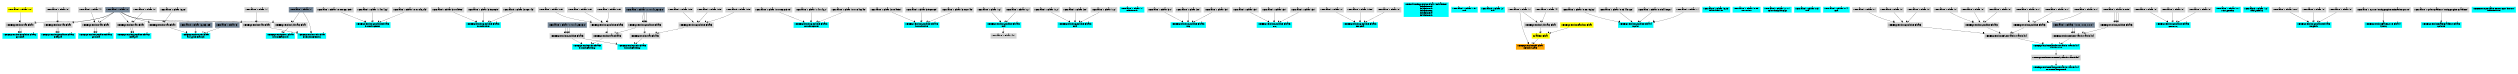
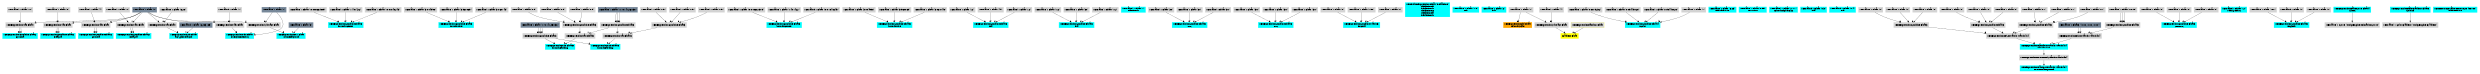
  digraph {
    node [color=lightgray shape=box style=filled]
    edge [headlabel=0]
    n1 [color=cyan label="VFXExpressionCombine Float2\nCount_a"]
    n2 [label="VFXExpressionMax Float"]
-   n3 [label="VFXValue`1 Float (10)" fillcolor=yellow]
+   n3 [label="VFXValue`1 Float (10)"]
    n4 [color=lightslategray label="VFXValue`1 Float (0)"]
    n5 [label="VFXExpressionMax Float"]
    n6 [label="VFXExpressionMax Float"]
    n7 [label="VFXExpressionMax Float"]
    n8 [label="VFXExpressionMax Float"]
    n9 [label="VFXExpressionSubtract Float"]
    n10 [label="VFXExpressionMax Float"]
    n11 [color=cyan label="VFXExpressionCombine Float2\nDelay_a"]
    n12 [color=cyan label="VFXExpressionCombine Float2\nCount_a"]
    n13 [color=cyan label="VFXExpressionCombine Float2\nDelay_a"]
    n14 [color=cyan label="VFXExpressionMin Float\narcSphere_arc_b"]
    n15 [color=cyan label="VFXExpressionPow Float\nvolumeFactor_b"]
    n16 [color=cyan label="VFXExpressionMin Float\nDirectionBlend_c"]
    n17 [label="VFXValue`1 Float (0)"]
    n18 [label="VFXValue`1 Float (4)"]
    n19 [label="VFXValue`1 Float (0)"]
    n20 [color=cyan label="VFXExpressionCombine Float3\nbounds_center"]
    n21 [label="VFXValue`1 Float (-0.008661509)"]
    n22 [label="VFXValue`1 Float (1.401422)"]
    n23 [label="VFXValue`1 Float (-0.01848245)"]
    n24 [color=cyan label="VFXExpressionCombine Float3\nbounds_size"]
    n25 [label="VFXValue`1 Float (3.004998)"]
    n26 [label="VFXValue`1 Float (3.960069)"]
    n27 [label="VFXValue`1 Float (3.060745)"]
    n28 [color=cyan label="VFXExpressionMin Float3\nboundsPadding"]
    n29 [label="VFXExpressionMax Float3"]
    n30 [label="VFXExpressionCombine Float3"]
    n31 [label="VFXValue`1 Float (0.5)"]
    n32 [label="VFXValue`1 Float (0.5)"]
    n33 [label="VFXValue`1 Float (0.5)"]
    n34 [label="VFXExpressionCombine Float3"]
    n35 [label="VFXExpressionMax Float3"]
    n36 [color=cyan label="VFXExpressionMin Float3\nboundsPadding"]
    n37 [color=lightslategray label="VFXValue`1 Float (-1.701412E+38)"]
    n38 [label="VFXExpressionCombine Float3"]
    n39 [color=lightslategray label="VFXValue`1 Float (1.701412E+38)"]
    n40 [color=cyan label="VFXExpressionCombine Float3\nbounds_center"]
    n41 [label="VFXValue`1 Float (-0.008661509)"]
    n42 [label="VFXValue`1 Float (1.401422)"]
    n43 [label="VFXValue`1 Float (-0.01848245)"]
    n44 [color=cyan label="VFXExpressionCombine Float3\nbounds_size"]
    n45 [label="VFXValue`1 Float (3.004998)"]
    n46 [label="VFXValue`1 Float (3.960069)"]
    n47 [label="VFXValue`1 Float (3.060745)"]
    n48 [label="VFXExpressionCombine Float3"]
    n49 [label="VFXValue`1 Float (0.5)"]
    n50 [label="VFXValue`1 Float (0.5)"]
    n51 [label="VFXValue`1 Float (0.5)"]
    n52 [color=cyan label="VFXExpressionCombine Float3\nA_a"]
    n53 [label="VFXValue`1 Float (12)"]
    n54 [label="VFXValue`1 Float (40)"]
    n55 [label="VFXValue`1 Float (12)"]
    n56 [color=cyan label="VFXExpressionCombine Float3\nB_a"]
    n57 [label="VFXValue`1 Float (-12)"]
    n58 [label="VFXValue`1 Float (30)"]
    n59 [label="VFXValue`1 Float (-12)"]
    n60 [color=cyan label="VFXValue`1 Float (1)\nLifetime_b"]
    n61 [color=cyan label="VFXExpressionCombine Float3\nA_c"]
    n62 [label="VFXValue`1 Float (30)"]
    n63 [label="VFXValue`1 Float (30)"]
    n64 [label="VFXValue`1 Float (30)"]
    n65 [color=cyan label="VFXExpressionCombine Float3\nB_c"]
    n66 [label="VFXValue`1 Float (-30)"]
    n67 [label="VFXValue`1 Float (-30)"]
    n68 [label="VFXValue`1 Float (-30)"]
-   n69 [color=cyan label="VFXExpressionCombine Float3\nForce_a"]
+   n69 [color=cyan label="VFXExpressionCombine Matrix3\nForce_a"]
    n70 [label="VFXValue`1 Float (0)"]
    n71 [label="VFXValue`1 Float (-150)"]
    n72 [label="VFXValue`1 Float (0)"]
    n73 [color=cyan label="VFXBuiltInExpression Float (DeltaTime)\ndeltaTime_a\ndeltaTime_b\ndeltaTime_c\ndeltaTime_a\ndeltaTime_b"]
    n74 [color=cyan label="VFXValue`1 Float (1.5)\nA_b"]
    n75 [color=cyan label="VFXValue`1 Float (2)\nB_b"]
    n76 [color=orange label="VFXExpressionAdd Float\n_Blood_Scale"]
    n77 [label="VFXValue`1 Float (1)"]
    n78 [label="VFXExpressionSubtract Float"]
    n79 [color=yellow label="Gradient Float"]
-   n80 [color=yellow label="VFXExpressionRandom Float"]
+   n80 [color=yellow label="VFXExpressionRandom Float" fillcolor=lightgray]
    n81 [label="VFXValue`1 Float (4)"]
    n82 [color=cyan label="VFXExpressionCombine Float4\n_Color"]
    n83 [label="VFXValue`1 Float (0.8879232)"]
    n84 [label="VFXValue`1 Float (0.05448028)"]
    n85 [label="VFXValue`1 Float (0.05448028)"]
    n86 [label="VFXValue`1 Float (1)"]
    n87 [color=cyan label="VFXValue`1 Float (6.23)\n_Blood_Power"]
    n88 [color=cyan label="VFXValue`1 Float (0.95)\n_Errosion"]
    n89 [color=cyan label="VFXValue`1 Float (-1.11)\n_Blood_Alpha_Clip"]
    n90 [color=cyan label="VFXValue`1 Float (0.3)\nA_a"]
    n91 [color=cyan label="VFXValue`1 Float (0.4)\nB_a"]
    n92 [label="VFXValue`1 Float (6.28)"]
    n93 [color=lightslategray label="VFXValue`1 Float (6.283185)"]
    n94 [color=cyan label="VFXExpressionTransformMatrix Matrix4x4\ntransform_b"]
    n95 [label="VFXExpressionInverseTRSMatrix Matrix4x4"]
    n96 [color=cyan label="VFXExpressionTransposeMatrix Matrix4x4\ninverseTranspose_b"]
    n97 [label="VFXExpressionTRSToMatrix Matrix4x4"]
    n98 [label="VFXExpressionCombine Float3"]
    n99 [label="VFXValue`1 Float (0)"]
    n100 [label="VFXValue`1 Float (0)"]
    n101 [label="VFXValue`1 Float (0)"]
    n102 [label="VFXExpressionCombine Float3"]
    n103 [label="VFXValue`1 Float (0)"]
    n104 [label="VFXValue`1 Float (0)"]
    n105 [label="VFXValue`1 Float (0)"]
    n106 [label="VFXExpressionCombine Float3"]
    n107 [label="VFXValue`1 Float (0.1)"]
    n108 [label="VFXValue`1 Float (0.1)"]
    n109 [label="VFXValue`1 Float (0.1)"]
    n110 [label="VFXExpressionTRSToMatrix Matrix4x4"]
    n111 [color=lightslategray label="VFXValue`1 Float3 ((0.00, 0.00, 0.00))"]
    n112 [label="VFXExpressionCombine Float3"]
    n113 [label="VFXValue`1 Float (0.005)"]
    n114 [color=lightslategray label="VFXValue`1 Float (1)"]
    n115 [color=lightslategray label="VFXValue`1 Float (3)"]
    n116 [color=cyan label="VFXExpressionCombine Float3\ncenter_c"]
    n117 [label="VFXValue`1 Float (0)"]
    n118 [label="VFXValue`1 Float (0)"]
    n119 [label="VFXValue`1 Float (0)"]
-   n120 [color=cyan label="VFXValue`1 Float (10)\nMinSpeed_c"]
    n121 [color=cyan label="VFXValue`1 Float (12)\nMaxSpeed_c"]
    n122 [label="VFXValue`1 Float (1)"]
    n123 [color=cyan label="VFXExpressionCombine Float3\nAngle_b"]
    n124 [label="VFXValue`1 Float (180)"]
    n125 [label="VFXValue`1 Float (0)"]
    n126 [label="VFXValue`1 Float (0)"]
    n127 [color=cyan label="VFXExpressionBakeCurve Float4\nSize_c"]
    n128 [label="VFXValue`1 Curve (UnityEngine.AnimationCurve)"]
    n129 [color=cyan label="VFXExpressionBakeGradient Float8\nColor_e"]
    n130 [label="VFXValue`1 ColorGradient (UnityEngine.Gradient)"]
    n131 [color=cyan label="VFXTexture2DValue Texture2D (58780)\nmainTexture"]
    n2 -> n1
    n2 -> n1 [headlabel=1]
    n3 -> n2
    n4 -> n2 [headlabel=1]
    n4 -> n5 [headlabel=1]
    n4 -> n6 [headlabel=1]
    n4 -> n7 [headlabel=1]
    n4 -> n8 [headlabel=1]
    n4 -> n9 [headlabel=1]
    n4 -> n10 [headlabel=1]
    n5 -> n11
    n5 -> n11 [headlabel=1]
    n6 -> n12
    n6 -> n12 [headlabel=1]
    n7 -> n13
    n7 -> n13 [headlabel=1]
    n8 -> n14
    n9 -> n15
    n10 -> n16
    n17 -> n5
    n18 -> n6
    n19 -> n7
    n21 -> n20
    n22 -> n20 [headlabel=1]
    n23 -> n20 [headlabel=2]
    n25 -> n24
    n26 -> n24 [headlabel=1]
    n27 -> n24 [headlabel=2]
    n29 -> n28
    n30 -> n29
    n31 -> n30
    n32 -> n30 [headlabel=1]
    n33 -> n30 [headlabel=2]
    n34 -> n29 [headlabel=1]
    n34 -> n35 [headlabel=1]
    n35 -> n36
    n37 -> n34
    n37 -> n34 [headlabel=1]
    n37 -> n34 [headlabel=2]
    n38 -> n28 [headlabel=1]
    n38 -> n36 [headlabel=1]
    n39 -> n38
    n39 -> n38 [headlabel=1]
    n39 -> n38 [headlabel=2]
    n41 -> n40
    n42 -> n40 [headlabel=1]
    n43 -> n40 [headlabel=2]
    n45 -> n44
    n46 -> n44 [headlabel=1]
    n47 -> n44 [headlabel=2]
    n48 -> n35
    n49 -> n48
    n50 -> n48 [headlabel=1]
    n51 -> n48 [headlabel=2]
    n53 -> n52
-   n52 -> n54 [headlabel=1]
+   n54 -> n52 [headlabel=1]
    n55 -> n52 [headlabel=2]
    n57 -> n56
    n58 -> n56 [headlabel=1]
    n59 -> n56 [headlabel=2]
    n62 -> n61
    n63 -> n61 [headlabel=1]
    n64 -> n61 [headlabel=2]
    n66 -> n65
    n67 -> n65 [headlabel=1]
    n68 -> n65 [headlabel=2]
    n70 -> n69
    n71 -> n69 [headlabel=1]
    n72 -> n69 [headlabel=2]
    n77 -> n76
    n77 -> n78 [headlabel=1]
    n78 -> n79 [headlabel=1]
-   n79 -> n76 [headlabel=1]
    n80 -> n79
    n81 -> n78
    n83 -> n82
    n84 -> n82 [headlabel=1]
    n85 -> n82 [headlabel=2]
    n86 -> n82 [headlabel=3]
    n92 -> n8
    n93 -> n14 [headlabel=1]
    n94 -> n95 [headlabel=""]
    n95 -> n96 [headlabel=""]
    n97 -> n94
    n98 -> n97
    n99 -> n98
    n100 -> n98 [headlabel=1]
    n101 -> n98 [headlabel=2]
    n102 -> n97 [headlabel=1]
    n103 -> n102
    n104 -> n102 [headlabel=1]
    n105 -> n102 [headlabel=2]
    n106 -> n97 [headlabel=2]
    n107 -> n106
    n108 -> n106 [headlabel=1]
    n109 -> n106 [headlabel=2]
    n110 -> n94 [headlabel=1]
    n111 -> n110
    n111 -> n110 [headlabel=1]
    n112 -> n110 [headlabel=2]
    n113 -> n112
    n113 -> n112 [headlabel=1]
    n113 -> n112 [headlabel=2]
    n114 -> n9
    n114 -> n16 [headlabel=1]
-   n115 -> n14 [headlabel=1]
+   n115 -> n15 [headlabel=1]
    n117 -> n116
    n118 -> n116 [headlabel=1]
    n119 -> n116 [headlabel=2]
    n122 -> n10
    n124 -> n123
    n125 -> n123 [headlabel=1]
    n126 -> n123 [headlabel=2]
-   n128 -> n127 [headlabel=""]
-   n130 -> n129 [headlabel=""]
+   n127 -> n128 [headlabel=""]
+   n129 -> n130 [headlabel=""]
  }
